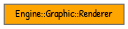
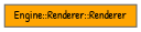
  digraph {
    rankdir=LR
    fontname="Patrick Hand"
-   n1 [color=grey40 fillcolor=orange fontname="Patrick Hand" fontsize=10 height=0.2 label="Engine::Graphic::Renderer" shape=box style=filled width=0.4]
+   n1 [color=grey40 fillcolor=orange fontname="Patrick Hand" fontsize=10 height=0.2 label="Engine::Renderer::Renderer" shape=box style=filled width=0.4]
  }
